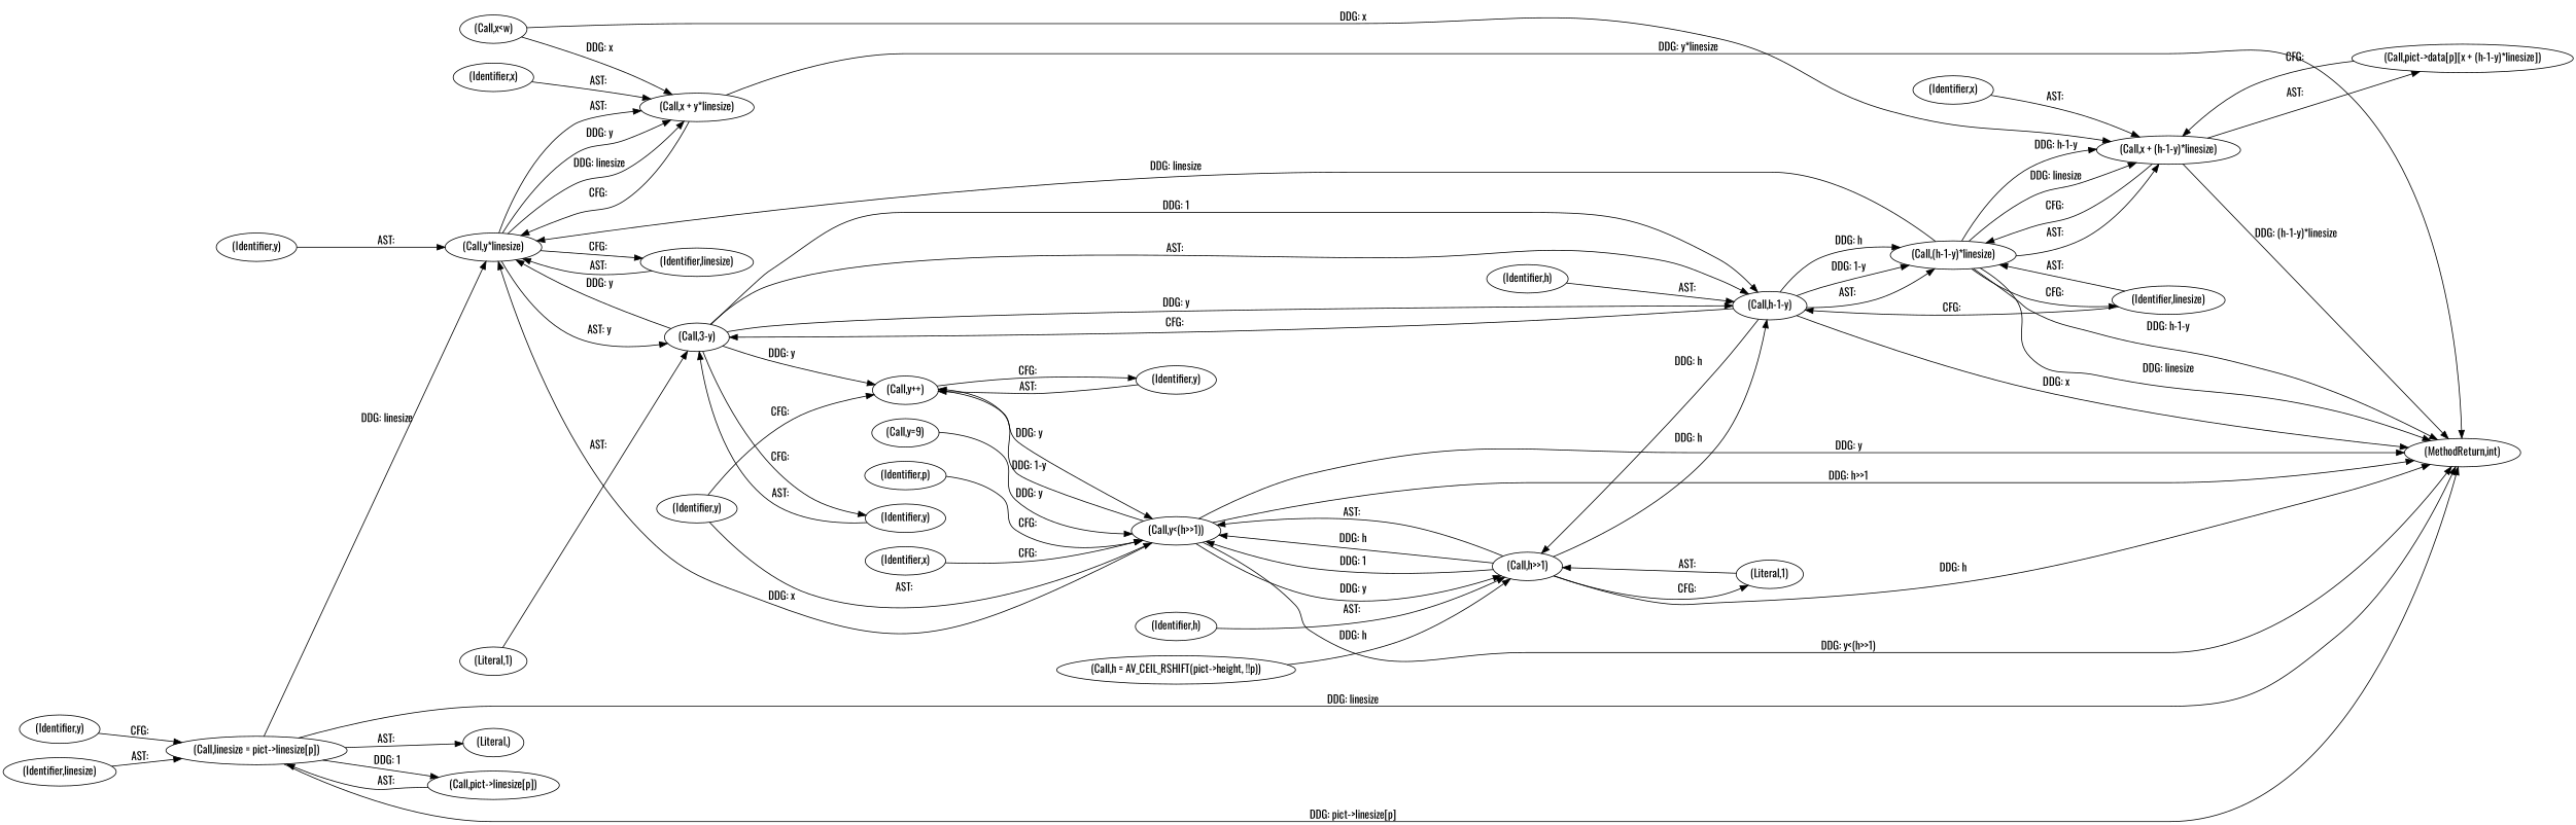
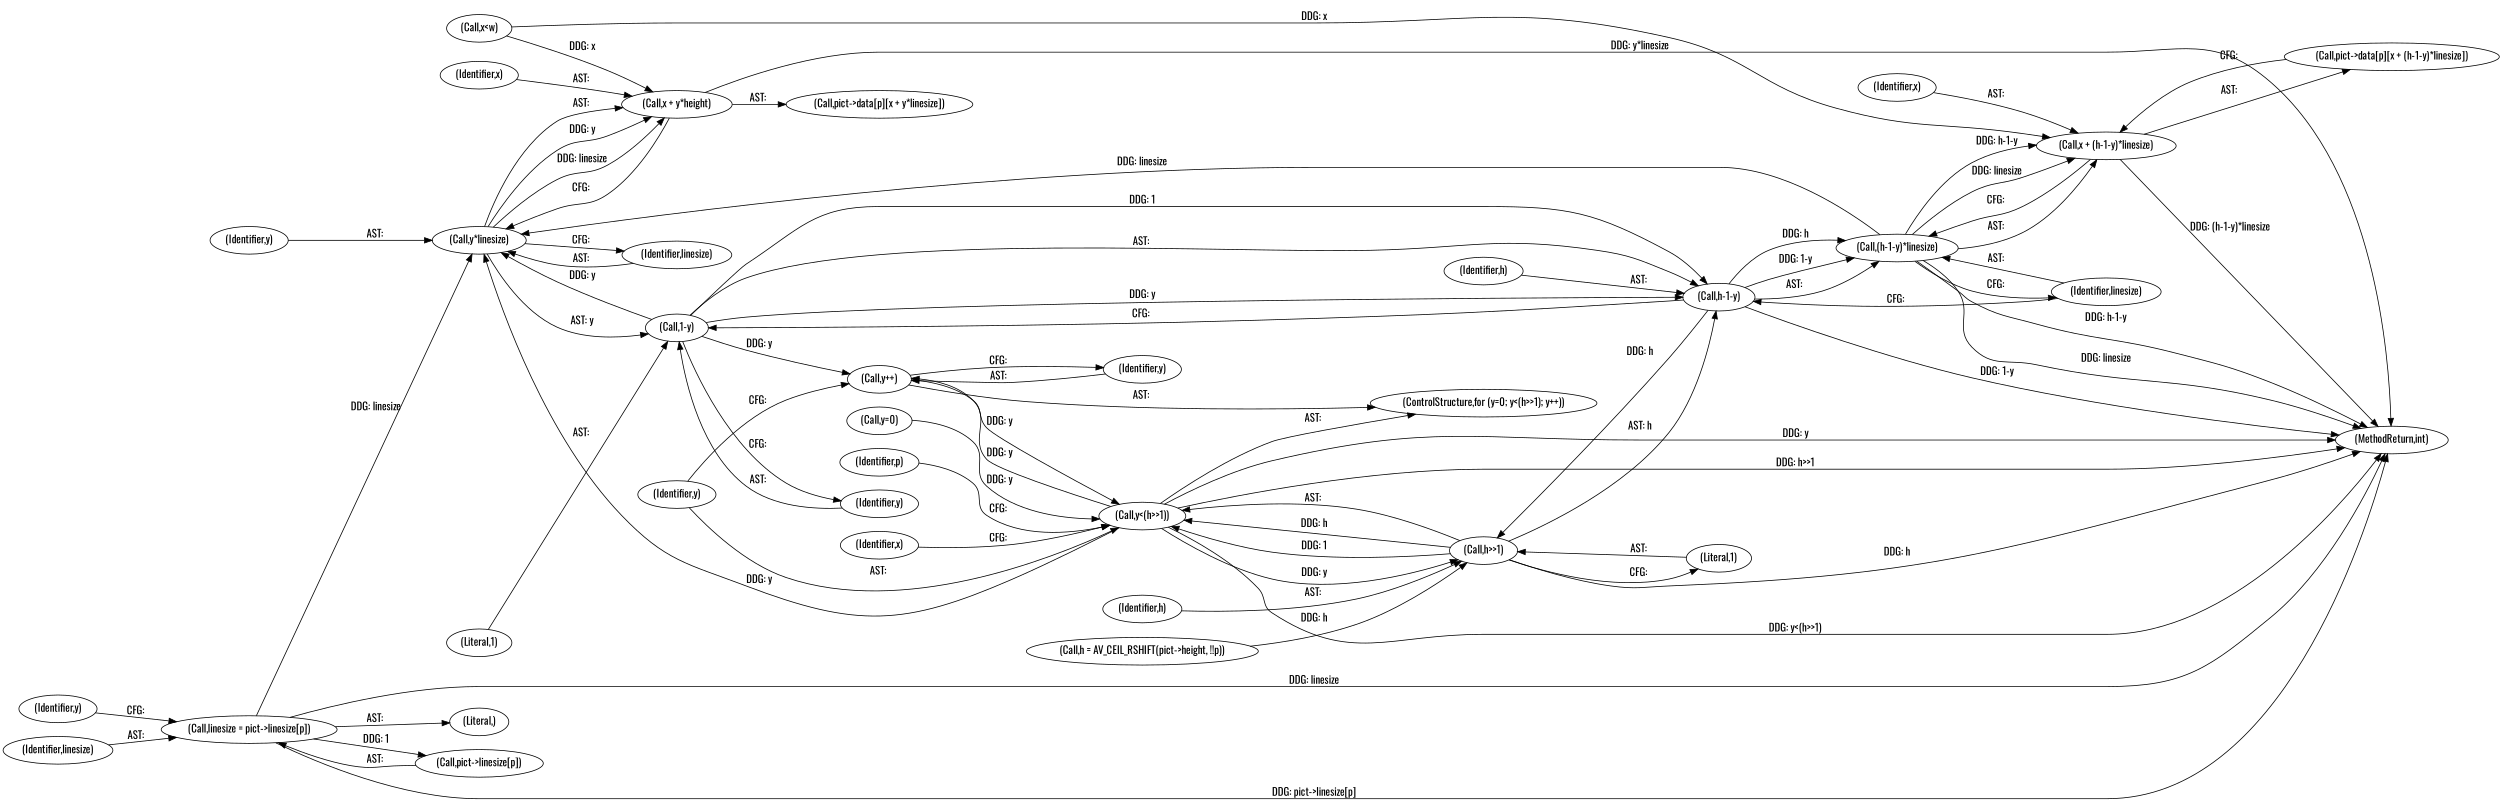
  digraph {
    fontname=Oswald
    rankdir=LR
    node [fontname=Oswald]
    edge [fontname=Oswald]
    n1 [label="(Call,linesize = pict->linesize[p])"]
    n2 [label="(Call,y*linesize)"]
    n3 [label="(Literal,)"]
    n4 [label="(MethodReturn,int)"]
    n5 [label="(Call,pict->linesize[p])"]
-   n6 [label="(Call,x + y*linesize)"]
-   n7 [label="(Call,3-y)"]
+   n6 [label="(Call,x + y*height)"]
+   n7 [label="(Call,1-y)"]
    n8 [label="(Identifier,linesize)"]
+   n9 [label="(Call,pict->data[p][x + y*linesize])"]
    n10 [label="(Call,y++)"]
    n11 [label="(Call,h-1-y)"]
    n12 [label="(Identifier,y)"]
    n13 [label="(Call,(h-1-y)*linesize)"]
    n14 [label="(Call,x + (h-1-y)*linesize)"]
    n15 [label="(Identifier,linesize)"]
    n16 [label="(Call,y<(h>>1))"]
+   n17 [label="(ControlStructure,for (y=0; y<(h>>1); y++))"]
    n18 [label="(Identifier,y)"]
    n19 [label="(Call,h>>1)"]
    n20 [label="(Literal,1)"]
    n21 [label="(Call,pict->data[p][x + (h-1-y)*linesize])"]
    n22 [label="(Identifier,x)"]
    n23 [label="(Identifier,y)"]
    n24 [label="(Literal,1)"]
    n25 [label="(Identifier,y)"]
    n26 [label="(Identifier,y)"]
    n27 [label="(Identifier,h)"]
-   n28 [label="(Call,y=9)"]
+   n28 [label="(Call,y=0)"]
    n29 [label="(Identifier,h)"]
    n30 [label="(Call,h = AV_CEIL_RSHIFT(pict->height, !!p))"]
    n31 [label="(Identifier,p)"]
    n32 [label="(Call,x<w)"]
    n33 [label="(Identifier,x)"]
    n34 [label="(Identifier,x)"]
    n35 [label="(Identifier,linesize)"]
    n1 -> n2 [label="DDG: linesize"]
    n1 -> n3 [label="AST: "]
    n1 -> n4 [label="DDG: pict->linesize[p]"]
    n1 -> n4 [label="DDG: linesize"]
    n1 -> n5 [label="DDG: 1"]
    n2 -> n6 [label="AST: "]
    n2 -> n6 [label="DDG: y"]
    n2 -> n6 [label="DDG: linesize"]
    n2 -> n7 [label="AST: y"]
    n2 -> n8 [label="CFG: "]
    n5 -> n1 [label="AST: "]
    n6 -> n2 [label="CFG: "]
    n6 -> n4 [label="DDG: y*linesize"]
+   n6 -> n9 [label="AST: "]
    n7 -> n2 [label="DDG: y"]
    n7 -> n10 [label="DDG: y"]
    n7 -> n11 [label="AST: "]
    n7 -> n11 [label="DDG: 1"]
    n7 -> n11 [label="DDG: y"]
    n7 -> n12 [label="CFG: "]
    n8 -> n2 [label="AST: "]
    n10 -> n16 [label="DDG: y"]
+   n10 -> n17 [label="AST: "]
    n10 -> n18 [label="CFG: "]
-   n11 -> n4 [label="DDG: x"]
+   n11 -> n4 [label="DDG: 1-y"]
    n11 -> n7 [label="CFG: "]
    n11 -> n13 [label="AST: "]
    n11 -> n13 [label="DDG: h"]
    n11 -> n13 [label="DDG: 1-y"]
    n11 -> n19 [label="DDG: h"]
    n12 -> n7 [label="AST: "]
    n13 -> n2 [label="DDG: linesize"]
    n13 -> n4 [label="DDG: linesize"]
    n13 -> n4 [label="DDG: h-1-y"]
    n13 -> n14 [label="AST: "]
    n13 -> n14 [label="DDG: h-1-y"]
    n13 -> n14 [label="DDG: linesize"]
    n13 -> n15 [label="CFG: "]
    n14 -> n4 [label="DDG: (h-1-y)*linesize"]
    n14 -> n13 [label="CFG: "]
    n14 -> n21 [label="AST: "]
    n15 -> n11 [label="CFG: "]
    n15 -> n13 [label="AST: "]
-   n16 -> n2 [label="DDG: x"]
+   n16 -> n2 [label="DDG: y"]
    n16 -> n4 [label="DDG: y"]
    n16 -> n4 [label="DDG: h>>1"]
    n16 -> n4 [label="DDG: y<(h>>1)"]
-   n16 -> n10 [label="DDG: 1-y"]
+   n16 -> n10 [label="DDG: y"]
+   n16 -> n17 [label="AST: "]
    n16 -> n19 [label="DDG: y"]
    n18 -> n10 [label="AST: "]
    n19 -> n4 [label="DDG: h"]
-   n19 -> n11 [label="DDG: h"]
+   n19 -> n11 [label="AST: h"]
    n19 -> n16 [label="AST: "]
    n19 -> n16 [label="DDG: h"]
    n19 -> n16 [label="DDG: 1"]
    n19 -> n20 [label="CFG: "]
    n20 -> n19 [label="AST: "]
    n21 -> n14 [label="CFG: "]
    n22 -> n6 [label="AST: "]
    n23 -> n2 [label="AST: "]
    n24 -> n7 [label="AST: "]
    n25 -> n1 [label="CFG: "]
    n26 -> n10 [label="CFG: "]
    n26 -> n16 [label="AST: "]
    n27 -> n11 [label="AST: "]
    n28 -> n16 [label="DDG: y"]
    n29 -> n19 [label="AST: "]
    n30 -> n19 [label="DDG: h"]
    n31 -> n16 [label="CFG: "]
    n32 -> n6 [label="DDG: x"]
    n32 -> n14 [label="DDG: x"]
    n33 -> n16 [label="CFG: "]
    n34 -> n14 [label="AST: "]
    n35 -> n1 [label="AST: "]
  }
